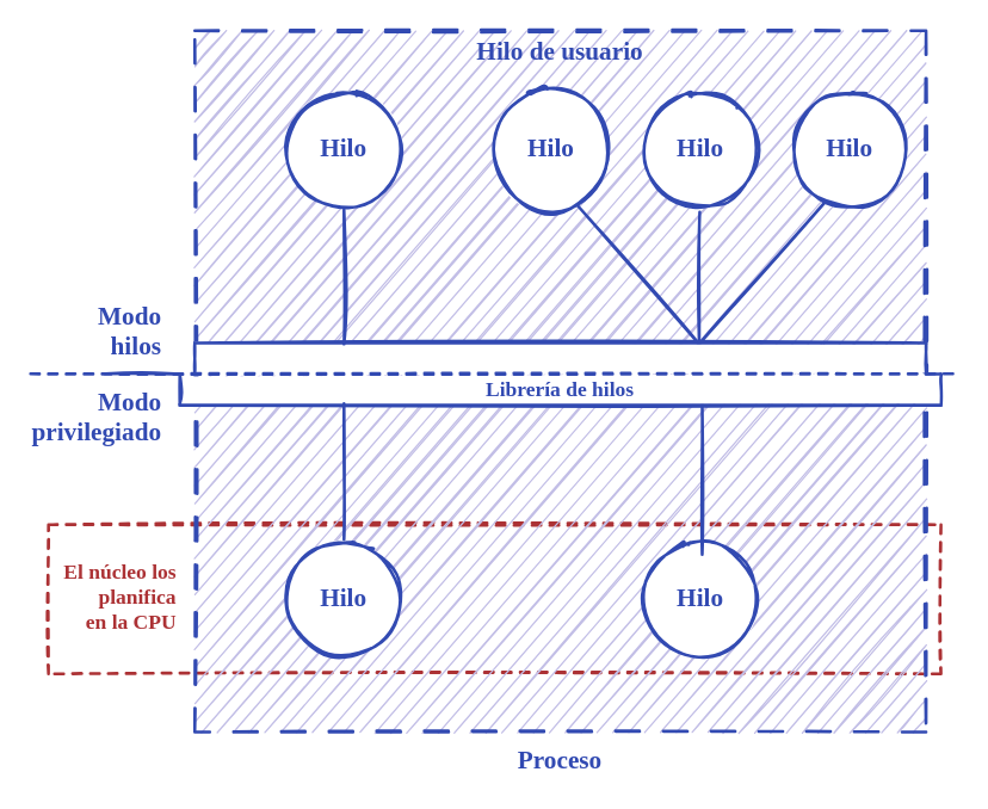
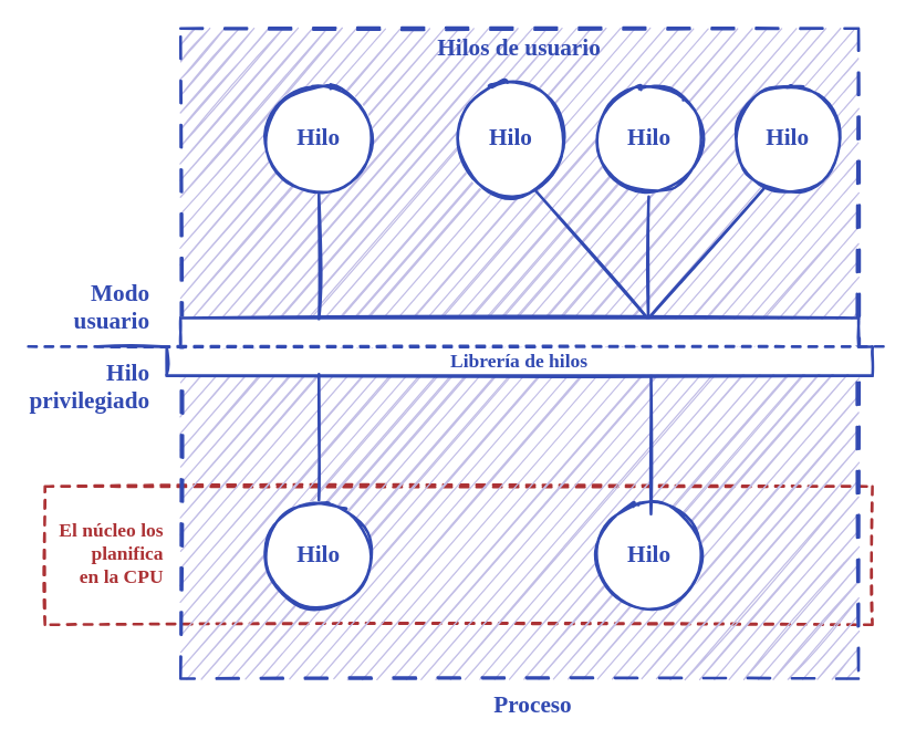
  <mxCell id="0" />
  <mxCell id="1" parent="0" />
  <mxCell id="2" value="" style="rounded=0;shadow=0;sketch=1;strokeWidth=2;fillColor=none;fontFamily=Ink Free;fontSize=17;spacing=20;strokeColor=#AC3235;fontColor=#AC3235;fontStyle=1;labelBackgroundColor=none;dashed=1;spacingBottom=5;" vertex="1" parent="1"><mxGeometry x="32" y="351" width="598" height="100" as="geometry" /></mxCell>
  <mxCell id="3" value="" style="rounded=0;shadow=0;sketch=1;strokeWidth=2;fillColor=#c2bee6;fontFamily=Ink Free;fontSize=17;spacing=20;strokeColor=#324ab2;fontColor=#324ab2;fontStyle=1;labelBackgroundColor=none;spacingBottom=5;dashed=1;dashPattern=8 8;" vertex="1" parent="1"><mxGeometry x="130" y="20" width="490" height="470" as="geometry" /></mxCell>
  <mxCell id="4" value="Hilo" style="ellipse;aspect=fixed;rounded=0;shadow=0;fontFamily=Ink Free;fontSize=17;strokeWidth=2;spacing=20;sketch=1;align=center;strokeColor=#324ab2;fontColor=#324ab2;fillColor=default;fontStyle=1;spacingBottom=5;" vertex="1" parent="1"><mxGeometry x="190" y="361" width="80" height="80" as="geometry" /></mxCell>
  <mxCell id="5" value="Hilo" style="ellipse;aspect=fixed;rounded=0;shadow=0;fontFamily=Ink Free;fontSize=17;strokeWidth=2;spacing=20;sketch=1;align=center;strokeColor=#324ab2;fontColor=#324ab2;fillColor=#FFFFFF;fontStyle=1;spacingBottom=5;fillStyle=auto;" vertex="1" parent="1"><mxGeometry x="429" y="361" width="80" height="80" as="geometry" /></mxCell>
- <mxCell id="6" value="Modo&#10;hilos" style="text;strokeColor=none;fillColor=none;align=right;verticalAlign=middle;rounded=0;shadow=0;sketch=1;fontFamily=Ink Free;fontSize=17;fontStyle=1;fontColor=#324ab2;spacingBottom=5;" vertex="1" parent="1"><mxGeometry x="40" y="205" width="70" height="35" as="geometry" /></mxCell>
- <mxCell id="7" value="Modo&#10;privilegiado" style="text;strokeColor=none;fillColor=none;align=right;verticalAlign=middle;rounded=0;shadow=0;sketch=1;fontFamily=Ink Free;fontSize=17;fontStyle=1;fontColor=#324ab2;spacingBottom=5;" vertex="1" parent="1"><mxGeometry x="20" y="260" width="90" height="40" as="geometry" /></mxCell>
- <mxCell id="8" value="Hilo de usuario" style="text;fillColor=none;align=center;verticalAlign=middle;rounded=0;shadow=0;fontFamily=Ink Free;fontSize=17;strokeWidth=2;spacing=20;sketch=1;fontStyle=1;fontColor=#324ab2;spacingBottom=5;" vertex="1" parent="1"><mxGeometry x="130" y="20" width="490" height="30" as="geometry" /></mxCell>
- <mxCell id="9" value="Proceso" style="text;fillColor=none;align=center;verticalAlign=middle;rounded=0;shadow=0;fontFamily=Ink Free;fontSize=17;strokeWidth=2;spacing=20;sketch=1;fontStyle=1;fontColor=#324ab2;spacingBottom=5;" vertex="1" parent="1"><mxGeometry x="130" y="500" width="490" height="20" as="geometry" /></mxCell>
+ <mxCell id="6" value="Modo&#10;usuario" style="text;strokeColor=none;fillColor=none;align=right;verticalAlign=middle;rounded=0;shadow=0;sketch=1;fontFamily=Ink Free;fontSize=17;fontStyle=1;fontColor=#324ab2;spacingBottom=5;" vertex="1" parent="1"><mxGeometry x="40" y="205" width="70" height="35" as="geometry" /></mxCell>
+ <mxCell id="7" value="Hilo&#10;privilegiado" style="text;strokeColor=none;fillColor=none;align=right;verticalAlign=middle;rounded=0;shadow=0;sketch=1;fontFamily=Ink Free;fontSize=17;fontStyle=1;fontColor=#324ab2;spacingBottom=5;" vertex="1" parent="1"><mxGeometry x="20" y="260" width="90" height="40" as="geometry" /></mxCell>
+ <mxCell id="8" value="Hilos de usuario" style="text;fillColor=none;align=center;verticalAlign=middle;rounded=0;shadow=0;fontFamily=Ink Free;fontSize=17;strokeWidth=2;spacing=20;sketch=1;fontStyle=1;fontColor=#324ab2;spacingBottom=5;" vertex="1" parent="1"><mxGeometry x="130" y="20" width="490" height="30" as="geometry" /></mxCell>
+ <mxCell id="9" value="Proceso" style="text;fillColor=none;align=center;verticalAlign=middle;rounded=0;shadow=0;fontFamily=Ink Free;fontSize=17;strokeWidth=2;spacing=20;sketch=1;fontStyle=1;fontColor=#324ab2;spacingBottom=5;" vertex="1" parent="1"><mxGeometry x="140" y="500" width="490" height="20" as="geometry" /></mxCell>
  <mxCell id="10" value="Hilo" style="ellipse;aspect=fixed;rounded=0;shadow=0;fontFamily=Ink Free;fontSize=17;strokeWidth=2;fillColor=default;spacing=20;sketch=1;align=center;points=[[0.924,-0.382]];strokeColor=#324ab2;fontColor=#324ab2;fontStyle=1;spacingBottom=5;" vertex="1" parent="1"><mxGeometry x="329" y="60" width="80" height="80" as="geometry" /></mxCell>
  <mxCell id="11" value="Hilo" style="ellipse;aspect=fixed;rounded=0;shadow=0;fontFamily=Ink Free;fontSize=17;strokeWidth=2;fillColor=default;spacing=20;sketch=1;align=center;;points=[[-0.924,-0.382]];strokeColor=#324ab2;fontColor=#324ab2;fontStyle=1;spacingBottom=5;" vertex="1" parent="1"><mxGeometry x="429" y="60" width="80" height="80" as="geometry" /></mxCell>
  <mxCell id="12" value="Hilo" style="ellipse;aspect=fixed;rounded=0;shadow=0;fontFamily=Ink Free;fontSize=17;strokeWidth=2;fillColor=default;spacing=20;sketch=1;align=center;strokeColor=#324ab2;fontColor=#324ab2;fontStyle=1;spacingBottom=5;" vertex="1" parent="1"><mxGeometry x="529" y="60" width="80" height="80" as="geometry" /></mxCell>
  <mxCell id="13" value="Hilo" style="ellipse;aspect=fixed;rounded=0;shadow=0;fontFamily=Ink Free;fontSize=17;strokeWidth=2;fillColor=default;spacing=20;sketch=1;align=center;;points=[[-0.924,-0.382]];strokeColor=#324ab2;fontColor=#324ab2;fontStyle=1;spacingBottom=5;" vertex="1" parent="1"><mxGeometry x="190" y="60" width="80" height="80" as="geometry" /></mxCell>
  <mxCell id="14" value="" style="rounded=0;orthogonalLoop=1;jettySize=auto;strokeWidth=2;shadow=0;fontFamily=Ink Free;fontSize=17;spacing=20;endArrow=none;sketch=1;strokeColor=#324ab2;fontColor=#324ab2;fontStyle=1;spacingBottom=5;exitX=0.5;exitY=1;exitDx=0;exitDy=0;" edge="1" parent="1"><mxGeometry relative="1" as="geometry"><mxPoint x="470" y="371" as="sourcePoint" /><mxPoint x="470" y="270" as="targetPoint" /></mxGeometry></mxCell>
  <mxCell id="15" value="" style="rounded=0;orthogonalLoop=1;jettySize=auto;strokeWidth=2;shadow=0;fontFamily=Ink Free;fontSize=17;spacing=20;endArrow=none;sketch=1;entryX=0.492;entryY=1.019;entryDx=0;entryDy=0;strokeColor=#324ab2;fontColor=#324ab2;fontStyle=1;spacingBottom=5;entryPerimeter=0;" edge="1" parent="1" target="11"><mxGeometry relative="1" as="geometry"><mxPoint x="468" y="230" as="sourcePoint" /><mxPoint x="481" y="281" as="targetPoint" /></mxGeometry></mxCell>
  <mxCell id="16" value="" style="rounded=0;orthogonalLoop=1;jettySize=auto;strokeWidth=2;shadow=0;fontFamily=Ink Free;fontSize=17;spacing=20;endArrow=none;sketch=1;strokeColor=#324ab2;fontColor=#324ab2;fontStyle=1;spacingBottom=5;entryX=0.283;entryY=0.946;entryDx=0;entryDy=0;entryPerimeter=0;exitX=0.312;exitY=0.915;exitDx=0;exitDy=0;exitPerimeter=0;" edge="1" parent="1" source="21" target="12"><mxGeometry relative="1" as="geometry"><mxPoint x="470" y="230" as="sourcePoint" /><mxPoint x="480" y="280" as="targetPoint" /></mxGeometry></mxCell>
  <mxCell id="17" value="" style="rounded=0;orthogonalLoop=1;jettySize=auto;strokeWidth=2;shadow=0;fontFamily=Ink Free;fontSize=17;spacing=20;endArrow=none;sketch=1;strokeColor=#324ab2;fontColor=#324ab2;fontStyle=1;spacingBottom=5;entryX=0.721;entryY=0.967;entryDx=0;entryDy=0;entryPerimeter=0;exitX=0.312;exitY=1.015;exitDx=0;exitDy=0;exitPerimeter=0;" edge="1" parent="1" source="21" target="10"><mxGeometry relative="1" as="geometry"><mxPoint x="480" y="240" as="sourcePoint" /><mxPoint x="562" y="146" as="targetPoint" /></mxGeometry></mxCell>
  <mxCell id="18" value="El núcleo los&#10;planifica&#10;en la CPU" style="text;strokeColor=none;fillColor=none;align=right;verticalAlign=middle;rounded=0;shadow=0;sketch=1;fontFamily=Ink Free;fontSize=14;fontStyle=1;fontColor=#AC3235;spacingBottom=5;" vertex="1" parent="1"><mxGeometry x="40" y="366" width="80" height="70" as="geometry" /></mxCell>
  <mxCell id="19" value="" style="shape=partialRectangle;whiteSpace=wrap;html=1;top=0;left=0;fillColor=default;fontSize=14;fontFamily=Ink Free;strokeColor=#324AB2;fontColor=#324AB2;rounded=0;shadow=0;sketch=1;strokeWidth=2;spacing=20;fontStyle=1;labelBackgroundColor=none;" vertex="1" parent="1"><mxGeometry x="120" y="251" width="510.08" height="20" as="geometry" /></mxCell>
  <mxCell id="20" value="" style="shape=partialRectangle;whiteSpace=wrap;html=1;right=0;top=0;bottom=0;fillColor=none;routingCenterX=-0.5;fontSize=14;fontFamily=Ink Free;strokeColor=#324AB2;fontColor=#324AB2;rounded=0;shadow=0;sketch=1;strokeWidth=2;spacing=20;fontStyle=1;labelBackgroundColor=none;" vertex="1" parent="1"><mxGeometry x="120" y="250" width="510.08" height="20" as="geometry" /></mxCell>
  <mxCell id="21" value="" style="shape=partialRectangle;whiteSpace=wrap;html=1;top=0;left=0;fillColor=default;fontSize=14;fontFamily=Ink Free;strokeColor=#324AB2;fontColor=#324AB2;rounded=0;shadow=0;sketch=1;strokeWidth=2;spacing=20;fontStyle=1;labelBackgroundColor=none;rotation=-180;" vertex="1" parent="1"><mxGeometry x="130" y="229.31" width="490" height="20" as="geometry" /></mxCell>
  <mxCell id="22" value="" style="shape=partialRectangle;whiteSpace=wrap;html=1;right=0;top=0;bottom=0;fillColor=none;routingCenterX=-0.5;fontSize=14;fontFamily=Ink Free;strokeColor=#324AB2;fontColor=#324AB2;rounded=0;shadow=0;sketch=1;strokeWidth=2;spacing=20;fontStyle=1;labelBackgroundColor=none;rotation=-180;" vertex="1" parent="1"><mxGeometry x="500" y="229.5" width="120" height="20" as="geometry" /></mxCell>
  <mxCell id="23" value="" style="endArrow=none;html=1;rounded=0;fontSize=17;fontFamily=Ink Free;strokeColor=#324ab2;fontColor=#324ab2;strokeWidth=2;shadow=0;spacing=20;sketch=1;fontStyle=1;spacingBottom=5;exitX=0;exitY=0;exitDx=0;exitDy=0;" edge="1" parent="1" source="20"><mxGeometry width="50" height="50" relative="1" as="geometry"><mxPoint x="-110" y="240" as="sourcePoint" /><mxPoint x="70" y="250" as="targetPoint" /></mxGeometry></mxCell>
  <mxCell id="24" value="" style="endArrow=none;html=1;rounded=0;fontSize=17;fontFamily=Ink Free;strokeColor=#324ab2;fontColor=#324ab2;strokeWidth=2;shadow=0;spacing=20;sketch=1;fontStyle=1;spacingBottom=5;entryX=1;entryY=0;entryDx=0;entryDy=0;" edge="1" parent="1" target="20"><mxGeometry width="50" height="50" relative="1" as="geometry"><mxPoint x="620" y="250" as="sourcePoint" /><mxPoint x="330" y="260" as="targetPoint" /></mxGeometry></mxCell>
  <mxCell id="25" value="Librería de hilos" style="rounded=0;shadow=0;sketch=1;strokeWidth=2;fillColor=none;fontFamily=Ink Free;fontSize=14;spacing=20;strokeColor=none;fontColor=#324AB2;fontStyle=1;labelBackgroundColor=none;" vertex="1" parent="1"><mxGeometry x="120" y="249.31" width="510" height="20" as="geometry" /></mxCell>
  <mxCell id="26" value="" style="endArrow=none;strokeWidth=2;rounded=0;shadow=0;fontFamily=Ink Free;fontSize=17;spacing=20;sketch=1;dashed=1;strokeColor=#324ab2;fontColor=#324ab2;fontStyle=1;spacingBottom=5;" edge="1" parent="1"><mxGeometry width="50" height="50" relative="1" as="geometry"><mxPoint x="20" y="250" as="sourcePoint" /><mxPoint x="640" y="250" as="targetPoint" /></mxGeometry></mxCell>
  <mxCell id="27" value="" style="rounded=0;orthogonalLoop=1;jettySize=auto;strokeWidth=2;shadow=0;fontFamily=Ink Free;fontSize=17;spacing=20;endArrow=none;sketch=1;strokeColor=#324ab2;fontColor=#324ab2;fontStyle=1;spacingBottom=5;" edge="1" parent="1"><mxGeometry relative="1" as="geometry"><mxPoint x="230" y="230" as="sourcePoint" /><mxPoint x="230" y="140" as="targetPoint" /></mxGeometry></mxCell>
  <mxCell id="28" value="" style="rounded=0;orthogonalLoop=1;jettySize=auto;strokeWidth=2;shadow=0;fontFamily=Ink Free;fontSize=17;spacing=20;endArrow=none;sketch=1;strokeColor=#324ab2;fontColor=#324ab2;fontStyle=1;spacingBottom=5;" edge="1" parent="1" source="4"><mxGeometry relative="1" as="geometry"><mxPoint x="232" y="370" as="sourcePoint" /><mxPoint x="230" y="270" as="targetPoint" /></mxGeometry></mxCell>
